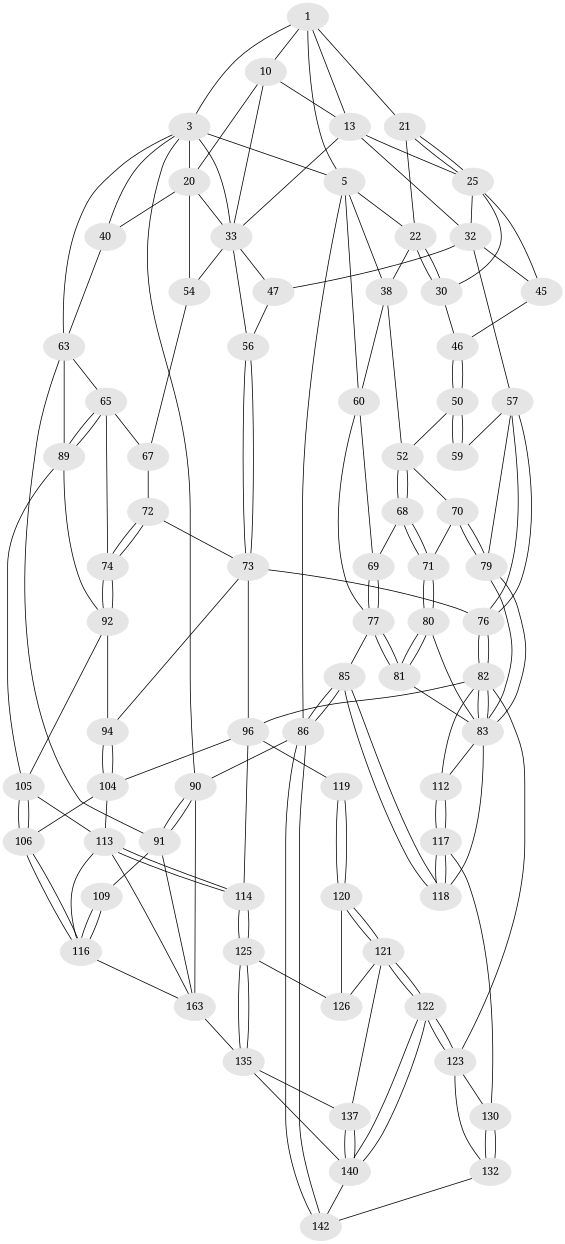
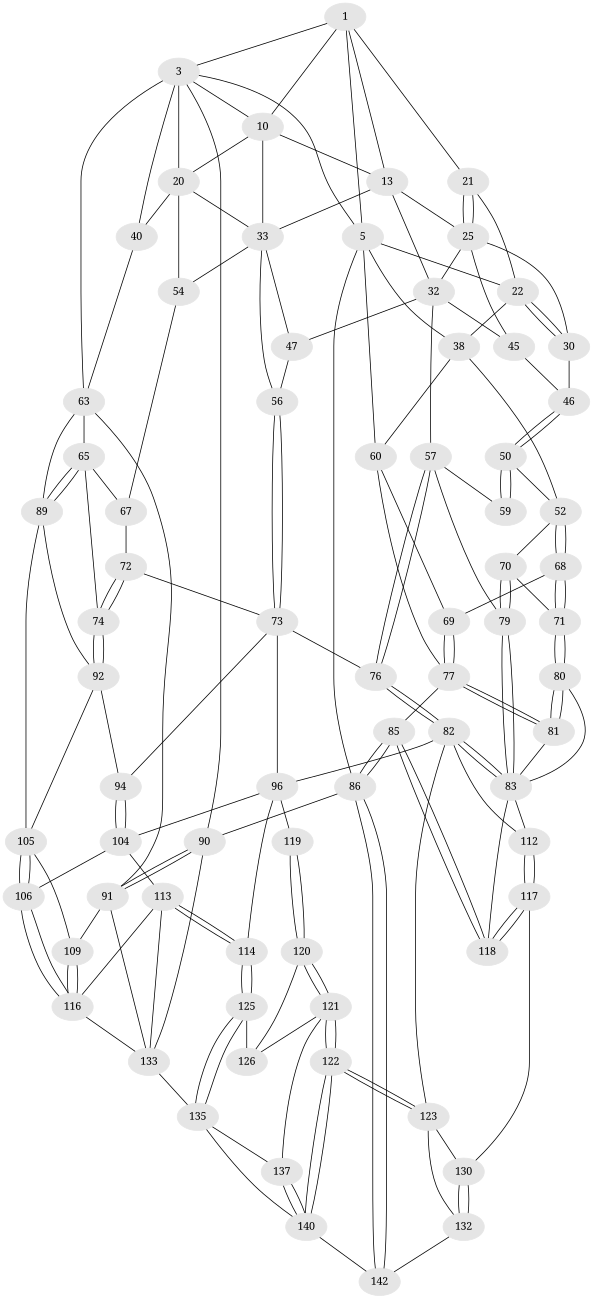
  graph {
    fontname="Noto Serif"
    node [color=gray90 fontname="Noto Serif" style=filled]
    edge [fontname="Noto Serif"]
    1 [super="+2+7"]
    3 [super="+4+15"]
    5 [super="+6+19"]
    10 [super="+11"]
    13 [super="+14+31"]
    21
    20 [super="+35"]
    40 [super="+43"]
    63 [super="+64+88"]
    90 [super="+146"]
    22 [super="+23"]
    38 [super="+53"]
    60 [super="+61"]
    86
    33 [super="+36+34"]
    25 [super="+28"]
    32 [super="+48"]
    54
    65 [super="+66"]
    89 [super="+103"]
    91 [super="+110"]
-   133 [super="+138+134" label=163]
+   133 [super="+138+134"]
    30 [super="+39"]
    52
    69
    77 [super="+78"]
    142
    47
    56
    45
    57 [super="+58"]
    67
    46
    50 [super="+51"]
    59 [super="+62"]
    76
    79
    73 [super="+74"]
    68
    70
    71
    72
    94
    96 [super="+100+97"]
    82 [super="+99"]
    83 [super="+87"]
    81
    85
    n49 [label=74]
    92 [super="+93"]
    105 [super="+108"]
    109
    80
    104 [super="+107"]
    114
    119
    112
    123 [super="+124"]
    118
    117
    130 [super="+131"]
    132 [super="+141"]
    106
    135 [super="+136"]
    116 [super="+127"]
    113 [super="+128"]
    125
    120
    126
    121 [super="+129"]
    122
    137
    140 [super="+144"]
    1 -- 3
    1 -- 5
    1 -- 10
    1 -- 13
    1 -- 21
    3 -- 5
-   3 -- 33
+   3 -- 10
    3 -- 20 [weight=2]
    3 -- 40 [weight=2]
    3 -- 63
    3 -- 90
    5 -- 22 [weight=2]
    5 -- 38
    5 -- 60
    5 -- 86
    10 -- 13
    10 -- 20
    10 -- 33
    13 -- 33
    13 -- 25
    13 -- 32
    21 -- 22
    21 -- 25
    21 -- 25
    20 -- 40
    20 -- 33
    20 -- 54
    40 -- 63
    63 -- 65
    63 -- 89
    63 -- 91
    90 -- 91
    90 -- 91
    90 -- 133 [weight=2]
    22 -- 38
    22 -- 30 [weight=2]
    22 -- 30
    38 -- 60
    38 -- 52
    60 -- 69
    60 -- 77
    86 -- 90
    86 -- 142
    86 -- 142
    33 -- 54
    33 -- 47
    33 -- 56
    25 -- 32
    25 -- 30
    25 -- 45
    32 -- 47
    32 -- 45
    32 -- 57
    54 -- 67
    65 -- 89
    65 -- 89
    65 -- 67
    65 -- n49
    89 -- 92
    89 -- 105
    91 -- 133
    91 -- 109
    133 -- 135 [weight=2]
    30 -- 46
    52 -- 68
    52 -- 68
    52 -- 70
    69 -- 77
    69 -- 77
    77 -- 81
    77 -- 81
    77 -- 85
    47 -- 56
    56 -- 73
    56 -- 73
    45 -- 46
    57 -- 59
    57 -- 76
    57 -- 76
    57 -- 79
    67 -- 72
    46 -- 50
    46 -- 50
    50 -- 52
    50 -- 59 [weight=2]
    50 -- 59
    76 -- 82
    76 -- 82
    79 -- 83
    79 -- 83
    73 -- 76
    73 -- 94
    73 -- 96 [weight=2]
    68 -- 69
    68 -- 71
    68 -- 71
    70 -- 79
    70 -- 79
    70 -- 71
    71 -- 80
    71 -- 80
    72 -- 73
    72 -- n49
    72 -- n49
    94 -- 104
    94 -- 104
    96 -- 104
    96 -- 114
    96 -- 119 [weight=2]
    82 -- 96
    82 -- 83
    82 -- 83
    82 -- 112
    82 -- 123
    83 -- 112
    83 -- 118
    81 -- 83
    85 -- 86
    85 -- 86
    85 -- 118
    85 -- 118
    n49 -- 92
    n49 -- 92
    92 -- 94
    92 -- 105
-   105 -- 113
+   105 -- 109
    105 -- 106
    105 -- 106
    109 -- 116
    109 -- 116
    80 -- 83
    80 -- 81
    80 -- 81
    104 -- 106
    104 -- 113
    114 -- 125
    114 -- 125
    119 -- 120
    119 -- 120
    112 -- 117
    112 -- 117
    123 -- 130
    123 -- 132
    117 -- 118
    117 -- 118
    117 -- 130
    130 -- 132 [weight=2]
    130 -- 132
    132 -- 142
    106 -- 116
    106 -- 116
    135 -- 137
    135 -- 140
    116 -- 133
    113 -- 133
    113 -- 114
    113 -- 114
    113 -- 116
    125 -- 135
    125 -- 135
    125 -- 126
    120 -- 126
    120 -- 121
    120 -- 121
    121 -- 126
    121 -- 122
    121 -- 122
    121 -- 137
    122 -- 123
    122 -- 123
    122 -- 140
    122 -- 140
    137 -- 140
    137 -- 140
    140 -- 142
  }
